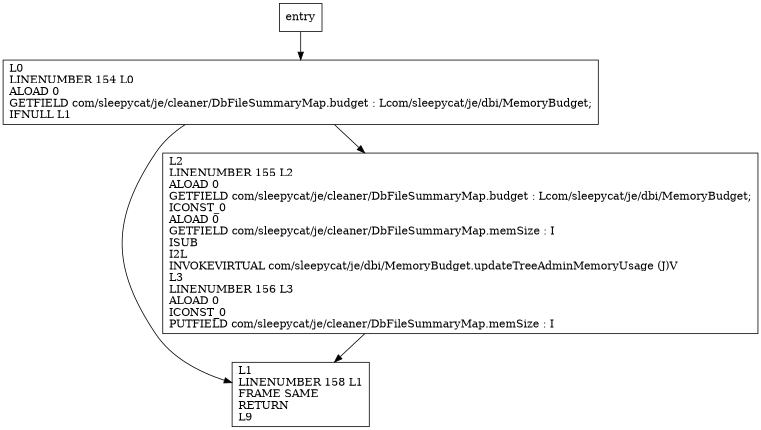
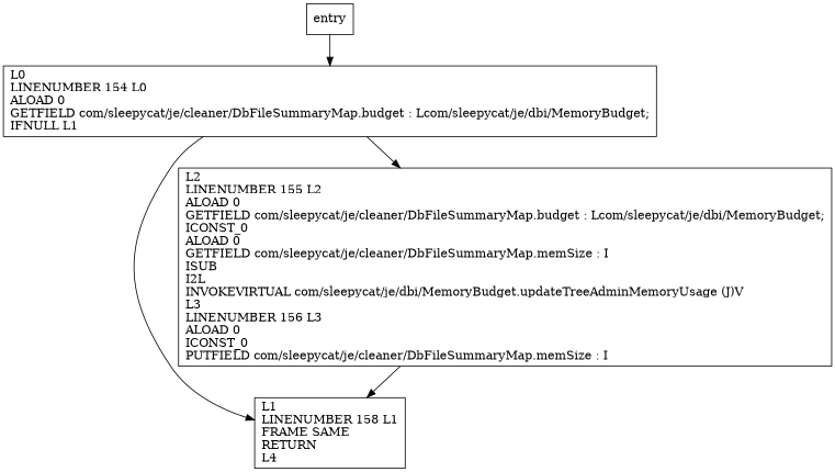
  digraph {
    node [shape=record]
-   n1 [label="L1\lLINENUMBER 158 L1\lFRAME SAME\lRETURN\lL9\l"]
+   n1 [label="L1\lLINENUMBER 158 L1\lFRAME SAME\lRETURN\lL4\l"]
    n2 [label="L0\lLINENUMBER 154 L0\lALOAD 0\lGETFIELD com/sleepycat/je/cleaner/DbFileSummaryMap.budget : Lcom/sleepycat/je/dbi/MemoryBudget;\lIFNULL L1\l"]
    n3 [label="L2\lLINENUMBER 155 L2\lALOAD 0\lGETFIELD com/sleepycat/je/cleaner/DbFileSummaryMap.budget : Lcom/sleepycat/je/dbi/MemoryBudget;\lICONST_0\lALOAD 0\lGETFIELD com/sleepycat/je/cleaner/DbFileSummaryMap.memSize : I\lISUB\lI2L\lINVOKEVIRTUAL com/sleepycat/je/dbi/MemoryBudget.updateTreeAdminMemoryUsage (J)V\lL3\lLINENUMBER 156 L3\lALOAD 0\lICONST_0\lPUTFIELD com/sleepycat/je/cleaner/DbFileSummaryMap.memSize : I\l"]
    entry
    n2 -> n1
    n2 -> n3
    n3 -> n1
    entry -> n2
  }
